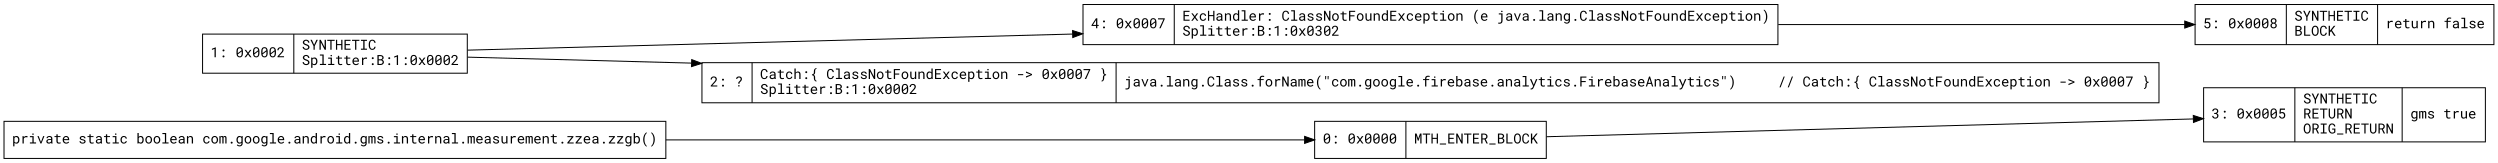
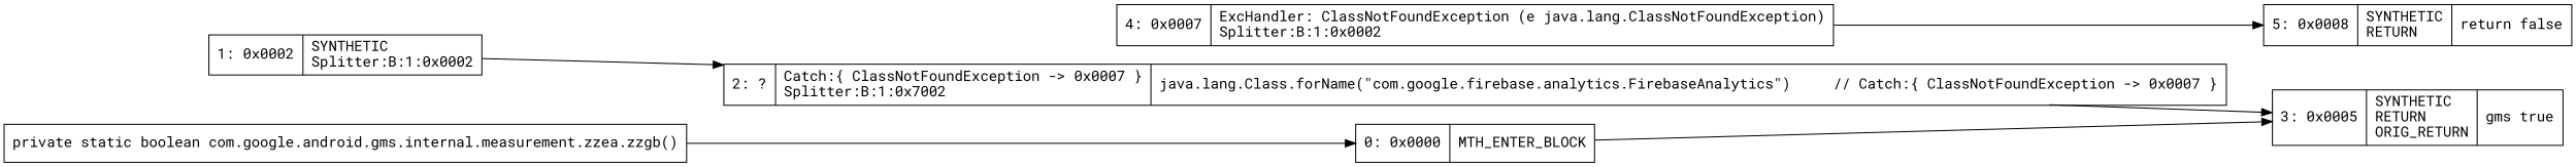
  digraph {
    fontname="Roboto Mono"
    rankdir=LR
    node [fontname="Roboto Mono" shape=record]
    edge [fontname="Roboto Mono"]
    n1 [label="{0\:\ 0x0000|MTH_ENTER_BLOCK\l}"]
    n2 [label="{3\:\ 0x0005|SYNTHETIC\lRETURN\lORIG_RETURN\l|gms true\l}"]
    n3 [label="{1\:\ 0x0002|SYNTHETIC\lSplitter:B:1:0x0002\l}"]
-   n4 [label="{2\:\ ?|Catch:\{ ClassNotFoundException \-\> 0x0007 \}\lSplitter:B:1:0x0002\l|java.lang.Class.forName(\"com.google.firebase.analytics.FirebaseAnalytics\")     \/\/ Catch:\{ ClassNotFoundException \-\> 0x0007 \}\l}"]
-   n5 [label="{4\:\ 0x0007|ExcHandler: ClassNotFoundException (e java.lang.ClassNotFoundException)\lSplitter:B:1:0x0302\l}"]
-   n6 [label="{5\:\ 0x0008|SYNTHETIC\lBLOCK\l|return false\l}"]
+   n4 [label="{2\:\ ?|Catch:\{ ClassNotFoundException \-\> 0x0007 \}\lSplitter:B:1:0x7002\l|java.lang.Class.forName(\"com.google.firebase.analytics.FirebaseAnalytics\")     \/\/ Catch:\{ ClassNotFoundException \-\> 0x0007 \}\l}"]
+   n5 [label="{4\:\ 0x0007|ExcHandler: ClassNotFoundException (e java.lang.ClassNotFoundException)\lSplitter:B:1:0x0002\l}"]
+   n6 [label="{5\:\ 0x0008|SYNTHETIC\lRETURN\l|return false\l}"]
    n7 [label="{private static boolean com.google.android.gms.internal.measurement.zzea.zzgb() }"]
    n1 -> n2
    n3 -> n4
-   n3 -> n5
+   n4 -> n2
    n5 -> n6
    n7 -> n1
  }
